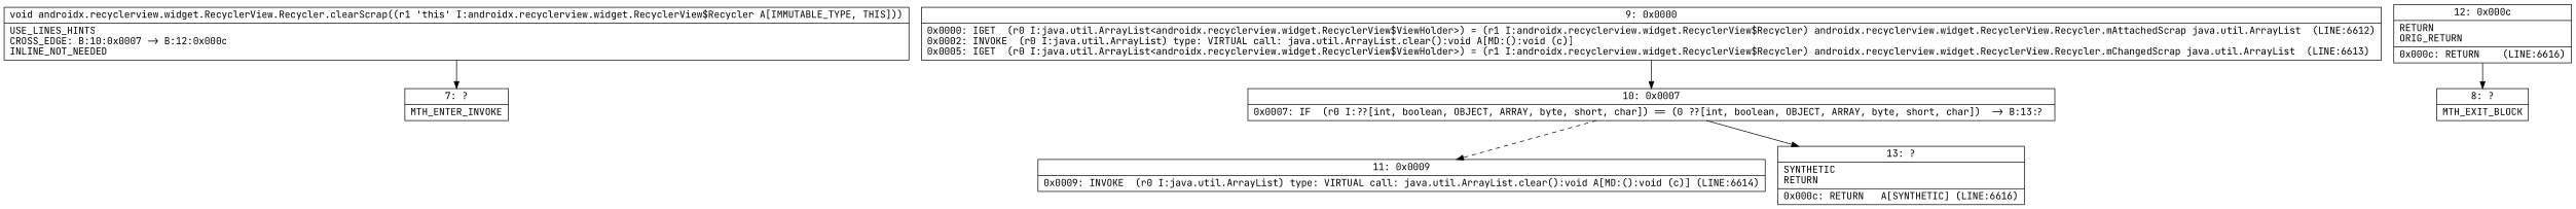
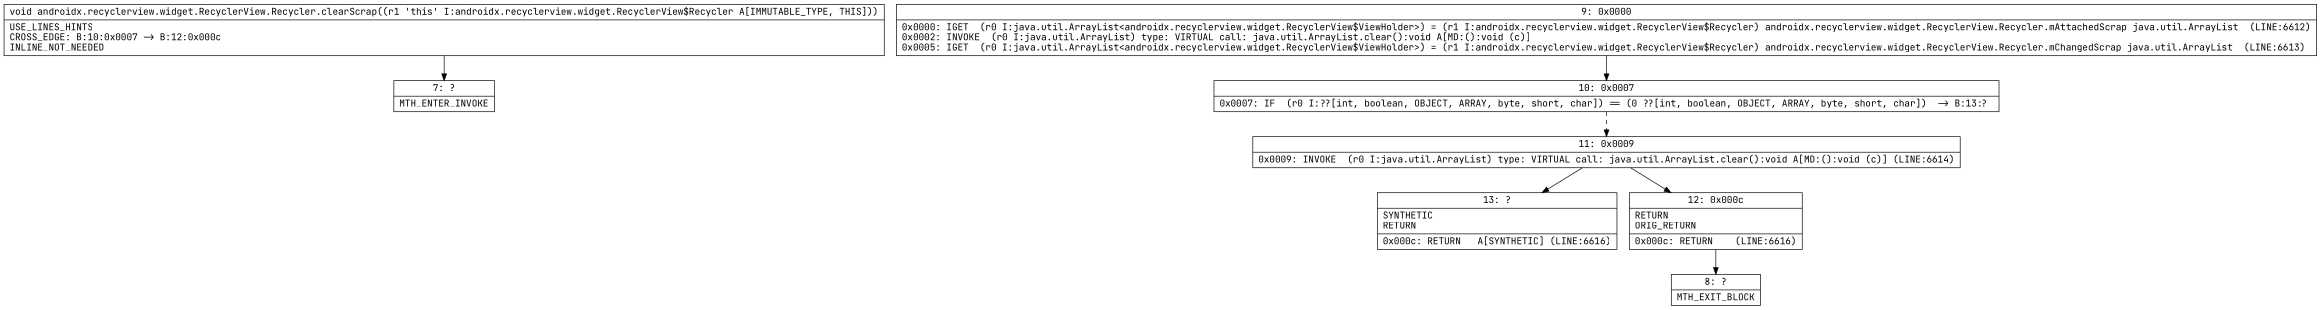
  digraph {
    fontname="JetBrains Mono"
    node [fontname="JetBrains Mono" shape=record]
    edge [fontname="JetBrains Mono"]
    n1 [label="{7\:\ ?|MTH_ENTER_INVOKE\l}"]
    n2 [label="{9\:\ 0x0000|0x0000: IGET  (r0 I:java.util.ArrayList\<androidx.recyclerview.widget.RecyclerView$ViewHolder\>) = (r1 I:androidx.recyclerview.widget.RecyclerView$Recycler) androidx.recyclerview.widget.RecyclerView.Recycler.mAttachedScrap java.util.ArrayList  (LINE:6612)\l0x0002: INVOKE  (r0 I:java.util.ArrayList) type: VIRTUAL call: java.util.ArrayList.clear():void A[MD:():void (c)]\l0x0005: IGET  (r0 I:java.util.ArrayList\<androidx.recyclerview.widget.RecyclerView$ViewHolder\>) = (r1 I:androidx.recyclerview.widget.RecyclerView$Recycler) androidx.recyclerview.widget.RecyclerView.Recycler.mChangedScrap java.util.ArrayList  (LINE:6613)\l}"]
    n3 [label="{10\:\ 0x0007|0x0007: IF  (r0 I:??[int, boolean, OBJECT, ARRAY, byte, short, char]) == (0 ??[int, boolean, OBJECT, ARRAY, byte, short, char])  \-\> B:13:? \l}"]
    n4 [label="{11\:\ 0x0009|0x0009: INVOKE  (r0 I:java.util.ArrayList) type: VIRTUAL call: java.util.ArrayList.clear():void A[MD:():void (c)] (LINE:6614)\l}"]
    n5 [label="{13\:\ ?|SYNTHETIC\lRETURN\l|0x000c: RETURN   A[SYNTHETIC] (LINE:6616)\l}"]
    n6 [label="{12\:\ 0x000c|RETURN\lORIG_RETURN\l|0x000c: RETURN    (LINE:6616)\l}"]
    n7 [label="{8\:\ ?|MTH_EXIT_BLOCK\l}"]
    n8 [label="{void androidx.recyclerview.widget.RecyclerView.Recycler.clearScrap((r1 'this' I:androidx.recyclerview.widget.RecyclerView$Recycler A[IMMUTABLE_TYPE, THIS]))  | USE_LINES_HINTS\lCROSS_EDGE: B:10:0x0007 \-\> B:12:0x000c\lINLINE_NOT_NEEDED\l}"]
    n2 -> n3
    n3 -> n4 [style=dashed]
-   n3 -> n5
+   n4 -> n5
+   n4 -> n6
    n6 -> n7
    n8 -> n1
  }
